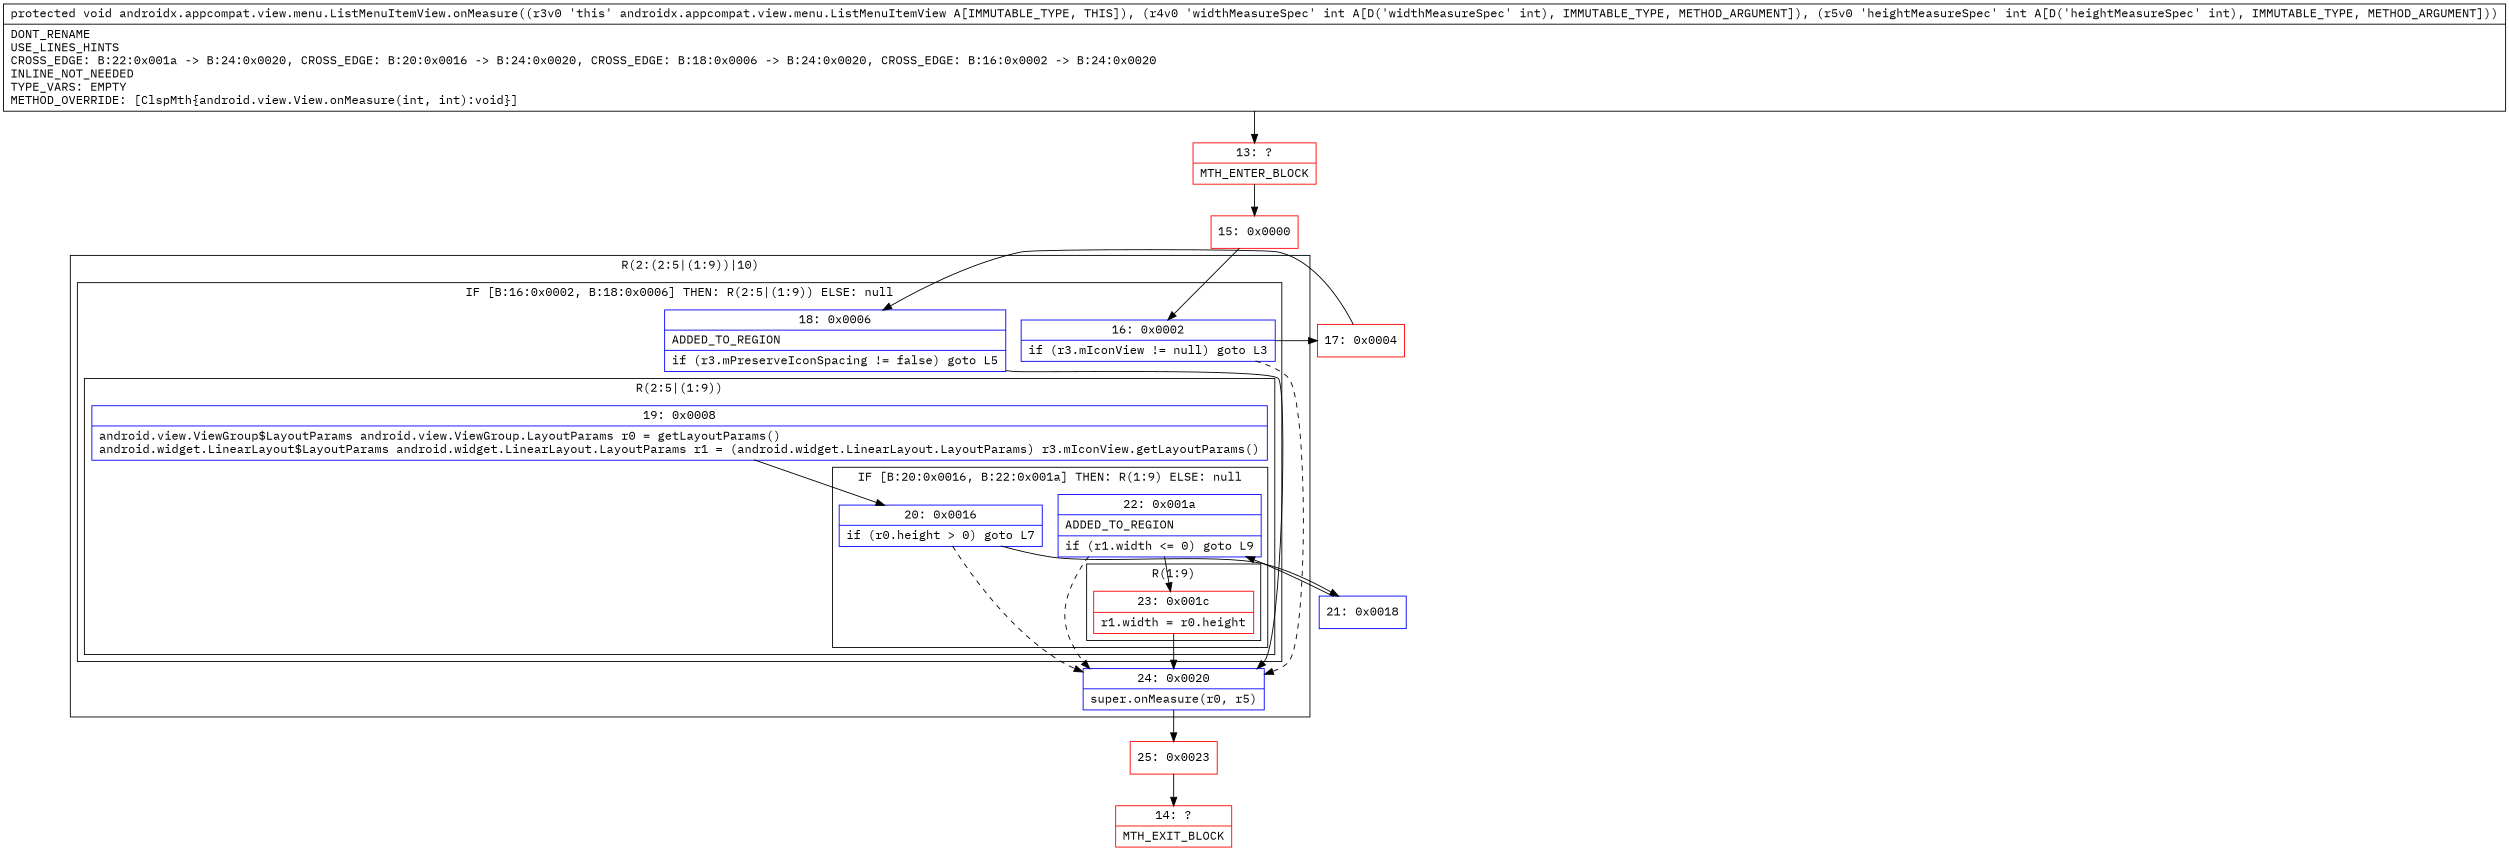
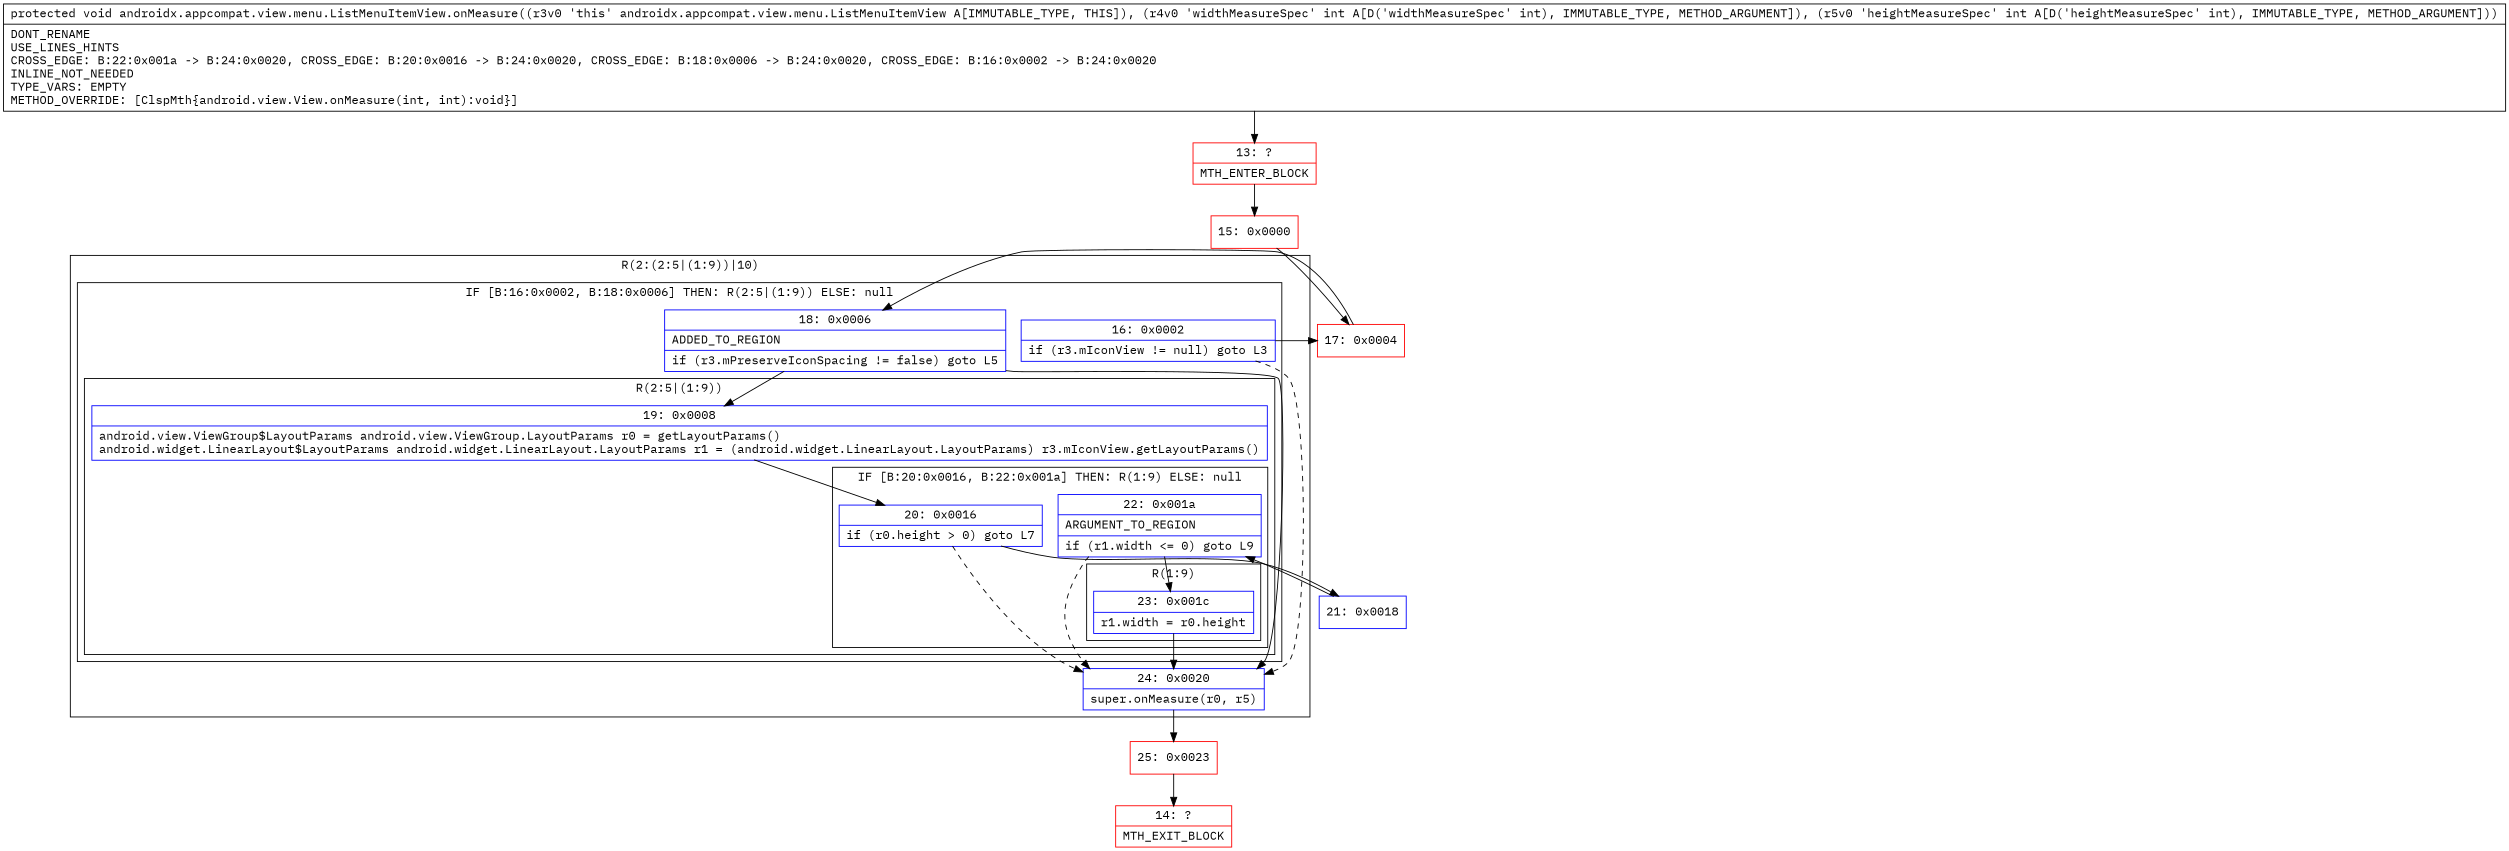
  digraph {
    fontname="IBM Plex Mono"
    node [color=blue fontname="IBM Plex Mono" shape=record]
    edge [fontname="IBM Plex Mono"]
-   n1 [color=red label="{23\:\ 0x001c|r1.width = r0.height\l}"]
+   n1 [label="{23\:\ 0x001c|r1.width = r0.height\l}"]
    n2 [label="{20\:\ 0x0016|if (r0.height \> 0) goto L7\l}"]
-   n3 [label="{22\:\ 0x001a|ADDED_TO_REGION\l|if (r1.width \<= 0) goto L9\l}"]
+   n3 [label="{22\:\ 0x001a|ARGUMENT_TO_REGION\l|if (r1.width \<= 0) goto L9\l}"]
    n4 [label="{19\:\ 0x0008|android.view.ViewGroup$LayoutParams android.view.ViewGroup.LayoutParams r0 = getLayoutParams()\landroid.widget.LinearLayout$LayoutParams android.widget.LinearLayout.LayoutParams r1 = (android.widget.LinearLayout.LayoutParams) r3.mIconView.getLayoutParams()\l}"]
    n5 [label="{16\:\ 0x0002|if (r3.mIconView != null) goto L3\l}"]
    n6 [label="{18\:\ 0x0006|ADDED_TO_REGION\l|if (r3.mPreserveIconSpacing != false) goto L5\l}"]
    n7 [label="{24\:\ 0x0020|super.onMeasure(r0, r5)\l}"]
    n8 [label="{21\:\ 0x0018}"]
    n9 [color=red label="{17\:\ 0x0004}"]
    n10 [color=red label="{25\:\ 0x0023}"]
    n11 [color=red label="{14\:\ ?|MTH_EXIT_BLOCK\l}"]
    n12 [color=red label="{13\:\ ?|MTH_ENTER_BLOCK\l}"]
    n13 [color=red label="{15\:\ 0x0000}"]
    n14 [label="{protected void androidx.appcompat.view.menu.ListMenuItemView.onMeasure((r3v0 'this' androidx.appcompat.view.menu.ListMenuItemView A[IMMUTABLE_TYPE, THIS]), (r4v0 'widthMeasureSpec' int A[D('widthMeasureSpec' int), IMMUTABLE_TYPE, METHOD_ARGUMENT]), (r5v0 'heightMeasureSpec' int A[D('heightMeasureSpec' int), IMMUTABLE_TYPE, METHOD_ARGUMENT]))  | DONT_RENAME\lUSE_LINES_HINTS\lCROSS_EDGE: B:22:0x001a \-\> B:24:0x0020, CROSS_EDGE: B:20:0x0016 \-\> B:24:0x0020, CROSS_EDGE: B:18:0x0006 \-\> B:24:0x0020, CROSS_EDGE: B:16:0x0002 \-\> B:24:0x0020\lINLINE_NOT_NEEDED\lTYPE_VARS: EMPTY\lMETHOD_OVERRIDE: [ClspMth\{android.view.View.onMeasure(int, int):void\}]\l}" color=""]
    subgraph cluster_1 {
      label="R(2:(2:5|(1:9))|10)"
      n7
      subgraph cluster_2 {
        label="IF [B:16:0x0002, B:18:0x0006] THEN: R(2:5|(1:9)) ELSE: null"
        n5
        n6
        subgraph cluster_3 {
          label="R(2:5|(1:9))"
          n4
          subgraph cluster_4 {
            label="IF [B:20:0x0016, B:22:0x001a] THEN: R(1:9) ELSE: null"
            n2
            n3
            subgraph cluster_5 {
              label="R(1:9)"
              n1
            }
          }
        }
      }
    }
    n1 -> n7
    n2 -> n7 [style=dashed]
    n2 -> n8
    n3 -> n1
    n3 -> n7 [style=dashed]
    n4 -> n2
    n5 -> n7 [style=dashed]
    n5 -> n9
+   n6 -> n4
    n6 -> n7 [style=solid]
    n7 -> n10
    n8 -> n3
    n9 -> n6
    n10 -> n11
    n12 -> n13
-   n13 -> n5
+   n13 -> n9
    n14 -> n12
  }
